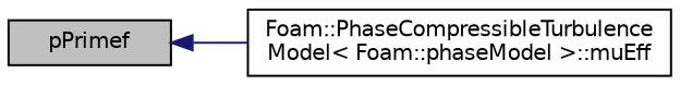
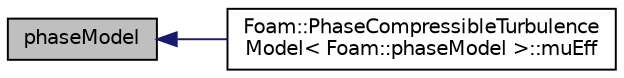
  digraph {
    rankdir=LR
    node [color=black fontname=Helvetica fontsize=10 shape=record]
-   n1 [fillcolor=grey75 fontcolor=black height=0.2 label=pPrimef style=filled width=0.4]
+   n1 [fillcolor=grey75 fontcolor=black height=0.2 label=phaseModel style=filled width=0.4]
    n2 [height=0.2 label="Foam::PhaseCompressibleTurbulence\lModel\< Foam::phaseModel \>::muEff" width=0.4]
    n1 -> n2 [color=midnightblue dir=back fontname=Helvetica fontsize=10 labelfontname=Helvetica labelfontsize=10 style=solid]
  }
